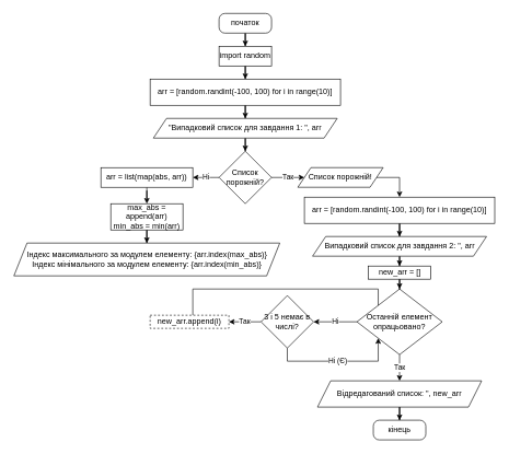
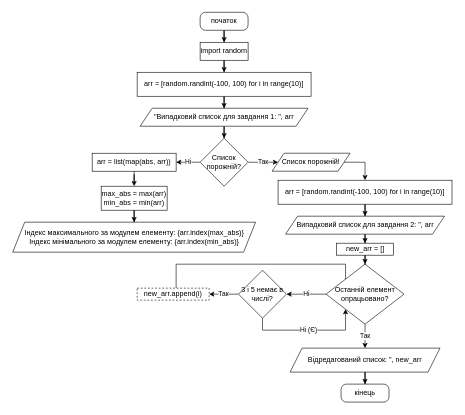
  <mxCell id="0" />
  <mxCell id="1" parent="0" />
  <mxCell id="2" style="edgeStyle=orthogonalEdgeStyle;rounded=0;orthogonalLoop=1;jettySize=auto;html=1;" edge="1" parent="1" source="3" target="5"><mxGeometry relative="1" as="geometry"><mxPoint x="373" y="70" as="targetPoint" /></mxGeometry></mxCell>
  <mxCell id="3" value="початок" style="rounded=1;whiteSpace=wrap;html=1;arcSize=30;" vertex="1" parent="1"><mxGeometry x="333" y="20" width="80" height="30" as="geometry" /></mxCell>
  <mxCell id="4" style="edgeStyle=orthogonalEdgeStyle;rounded=0;orthogonalLoop=1;jettySize=auto;html=1;" edge="1" parent="1" source="5" target="7"><mxGeometry relative="1" as="geometry"><mxPoint x="373" y="120" as="targetPoint" /></mxGeometry></mxCell>
  <mxCell id="5" value="import random" style="rounded=0;whiteSpace=wrap;html=1;" vertex="1" parent="1"><mxGeometry x="333" y="70" width="80" height="30" as="geometry" /></mxCell>
  <mxCell id="6" value="" style="edgeStyle=orthogonalEdgeStyle;rounded=0;orthogonalLoop=1;jettySize=auto;html=1;" edge="1" parent="1" source="7" target="9"><mxGeometry relative="1" as="geometry" /></mxCell>
  <mxCell id="7" value="arr = [random.randint(-100, 100) for i in range(10)]" style="rounded=0;whiteSpace=wrap;html=1;" vertex="1" parent="1"><mxGeometry x="228" y="120" width="290" height="40" as="geometry" /></mxCell>
  <mxCell id="8" style="edgeStyle=orthogonalEdgeStyle;rounded=0;orthogonalLoop=1;jettySize=auto;html=1;" edge="1" parent="1" source="9" target="12"><mxGeometry relative="1" as="geometry"><mxPoint x="373" y="250" as="targetPoint" /></mxGeometry></mxCell>
  <mxCell id="9" value="&quot;Випадковий список для завдання 1: &quot;, arr" style="shape=parallelogram;perimeter=parallelogramPerimeter;whiteSpace=wrap;html=1;fixedSize=1;" vertex="1" parent="1"><mxGeometry x="233" y="180" width="280" height="30" as="geometry" /></mxCell>
  <mxCell id="10" value="Ні" style="edgeStyle=orthogonalEdgeStyle;rounded=0;orthogonalLoop=1;jettySize=auto;html=1;" edge="1" parent="1" source="12" target="14"><mxGeometry relative="1" as="geometry"><mxPoint x="273" y="270" as="targetPoint" /></mxGeometry></mxCell>
  <mxCell id="11" value="Так" style="edgeStyle=orthogonalEdgeStyle;rounded=0;orthogonalLoop=1;jettySize=auto;html=1;" edge="1" parent="1" source="12" target="19"><mxGeometry relative="1" as="geometry"><mxPoint x="463" y="270" as="targetPoint" /></mxGeometry></mxCell>
  <mxCell id="12" value="Список порожній?" style="rhombus;whiteSpace=wrap;html=1;" vertex="1" parent="1"><mxGeometry x="333" y="230" width="80" height="80" as="geometry" /></mxCell>
  <mxCell id="13" value="" style="edgeStyle=orthogonalEdgeStyle;rounded=0;orthogonalLoop=1;jettySize=auto;html=1;" edge="1" parent="1" source="14" target="16"><mxGeometry relative="1" as="geometry" /></mxCell>
  <mxCell id="14" value="arr = list(map(abs, arr))" style="rounded=0;whiteSpace=wrap;html=1;" vertex="1" parent="1"><mxGeometry x="153" y="255" width="140" height="30" as="geometry" /></mxCell>
  <mxCell id="15" style="edgeStyle=orthogonalEdgeStyle;rounded=0;orthogonalLoop=1;jettySize=auto;html=1;" edge="1" parent="1" source="16" target="17"><mxGeometry relative="1" as="geometry"><mxPoint x="223" y="370" as="targetPoint" /></mxGeometry></mxCell>
- <mxCell id="16" value="max_abs = append(arr)&lt;div&gt;min_abs = min(arr)&lt;/div&gt;" style="rounded=0;whiteSpace=wrap;html=1;" vertex="1" parent="1"><mxGeometry x="168" y="310" width="110" height="40" as="geometry" /></mxCell>
+ <mxCell id="16" value="max_abs = max(arr)&lt;div&gt;min_abs = min(arr)&lt;/div&gt;" style="rounded=0;whiteSpace=wrap;html=1;" vertex="1" parent="1"><mxGeometry x="168" y="310" width="110" height="40" as="geometry" /></mxCell>
  <mxCell id="17" value="Індекс максимального за модулем елементу: {arr.index(max_abs)}&lt;div&gt;Індекс мінімального за модулем елементу: {arr.index(min_abs)}&lt;/div&gt;" style="shape=parallelogram;perimeter=parallelogramPerimeter;whiteSpace=wrap;html=1;fixedSize=1;" vertex="1" parent="1"><mxGeometry x="20.5" y="370" width="405" height="50" as="geometry" /></mxCell>
  <mxCell id="18" style="edgeStyle=orthogonalEdgeStyle;rounded=0;orthogonalLoop=1;jettySize=auto;html=1;entryX=0.5;entryY=0;entryDx=0;entryDy=0;" edge="1" parent="1" source="19" target="21"><mxGeometry relative="1" as="geometry"><Array as="points"><mxPoint x="608" y="270" /></Array></mxGeometry></mxCell>
  <mxCell id="19" value="Список порожній!" style="shape=parallelogram;perimeter=parallelogramPerimeter;whiteSpace=wrap;html=1;fixedSize=1;" vertex="1" parent="1"><mxGeometry x="453" y="255" width="130" height="30" as="geometry" /></mxCell>
  <mxCell id="20" style="edgeStyle=orthogonalEdgeStyle;rounded=0;orthogonalLoop=1;jettySize=auto;html=1;" edge="1" parent="1" source="21" target="23"><mxGeometry relative="1" as="geometry"><mxPoint x="608" y="400" as="targetPoint" /></mxGeometry></mxCell>
  <mxCell id="21" value="arr = [random.randint(-100, 100) for i in range(10)]" style="rounded=0;whiteSpace=wrap;html=1;" vertex="1" parent="1"><mxGeometry x="463" y="300" width="290" height="40" as="geometry" /></mxCell>
  <mxCell id="22" style="edgeStyle=orthogonalEdgeStyle;rounded=0;orthogonalLoop=1;jettySize=auto;html=1;" edge="1" parent="1" source="23" target="25"><mxGeometry relative="1" as="geometry"><mxPoint x="608" y="440" as="targetPoint" /></mxGeometry></mxCell>
  <mxCell id="23" value="Випадковий список для завдання 2: &quot;, arr" style="shape=parallelogram;perimeter=parallelogramPerimeter;whiteSpace=wrap;html=1;fixedSize=1;" vertex="1" parent="1"><mxGeometry x="475.5" y="360" width="265" height="30" as="geometry" /></mxCell>
  <mxCell id="24" style="edgeStyle=orthogonalEdgeStyle;rounded=0;orthogonalLoop=1;jettySize=auto;html=1;entryX=0.5;entryY=0;entryDx=0;entryDy=0;" edge="1" parent="1" source="25" target="28"><mxGeometry relative="1" as="geometry" /></mxCell>
  <mxCell id="25" value="new_arr = []" style="rounded=0;whiteSpace=wrap;html=1;" vertex="1" parent="1"><mxGeometry x="560.5" y="405" width="95" height="20" as="geometry" /></mxCell>
  <mxCell id="26" value="Ні" style="edgeStyle=orthogonalEdgeStyle;rounded=0;orthogonalLoop=1;jettySize=auto;html=1;entryX=1;entryY=0.5;entryDx=0;entryDy=0;" edge="1" parent="1" source="28" target="31"><mxGeometry relative="1" as="geometry" /></mxCell>
  <mxCell id="27" value="Так" style="edgeStyle=orthogonalEdgeStyle;rounded=0;orthogonalLoop=1;jettySize=auto;html=1;" edge="1" parent="1" source="28" target="33"><mxGeometry relative="1" as="geometry"><mxPoint x="713" y="490" as="targetPoint" /></mxGeometry></mxCell>
  <mxCell id="28" value="Останній елемент опрацьовано?" style="rhombus;whiteSpace=wrap;html=1;" vertex="1" parent="1"><mxGeometry x="543" y="440" width="130" height="100" as="geometry" /></mxCell>
  <mxCell id="29" value="Так" style="edgeStyle=orthogonalEdgeStyle;rounded=0;orthogonalLoop=1;jettySize=auto;html=1;entryX=1;entryY=0.5;entryDx=0;entryDy=0;" edge="1" parent="1" source="31" target="36"><mxGeometry relative="1" as="geometry"><mxPoint x="333" y="490" as="targetPoint" /></mxGeometry></mxCell>
  <mxCell id="30" value="Ні (Є)" style="edgeStyle=orthogonalEdgeStyle;rounded=0;orthogonalLoop=1;jettySize=auto;html=1;entryX=0;entryY=1;entryDx=0;entryDy=0;" edge="1" parent="1" source="31" target="28"><mxGeometry relative="1" as="geometry"><Array as="points"><mxPoint x="437" y="550" /><mxPoint x="576" y="550" /></Array></mxGeometry></mxCell>
  <mxCell id="31" value="3 і 5 немає в числі?" style="rhombus;whiteSpace=wrap;html=1;" vertex="1" parent="1"><mxGeometry x="397" y="450" width="80" height="80" as="geometry" /></mxCell>
  <mxCell id="32" style="edgeStyle=orthogonalEdgeStyle;rounded=0;orthogonalLoop=1;jettySize=auto;html=1;entryX=0.5;entryY=0;entryDx=0;entryDy=0;" edge="1" parent="1" source="33" target="34"><mxGeometry relative="1" as="geometry" /></mxCell>
  <mxCell id="33" value="Відредагований список: &quot;, new_arr" style="shape=parallelogram;perimeter=parallelogramPerimeter;whiteSpace=wrap;html=1;fixedSize=1;" vertex="1" parent="1"><mxGeometry x="483" y="580" width="250" height="40" as="geometry" /></mxCell>
  <mxCell id="34" value="кінець" style="rounded=1;whiteSpace=wrap;html=1;arcSize=30;" vertex="1" parent="1"><mxGeometry x="568" y="640" width="80" height="30" as="geometry" /></mxCell>
  <mxCell id="35" style="edgeStyle=orthogonalEdgeStyle;rounded=0;orthogonalLoop=1;jettySize=auto;html=1;entryX=0;entryY=0;entryDx=0;entryDy=0;endArrow=none;" edge="1" parent="1" source="36" target="28"><mxGeometry relative="1" as="geometry"><Array as="points"><mxPoint x="293" y="440" /><mxPoint x="576" y="440" /></Array></mxGeometry></mxCell>
  <mxCell id="36" value="new_arr.append(i)" style="rounded=0;whiteSpace=wrap;html=1;dashed=1;" vertex="1" parent="1"><mxGeometry x="228" y="480" width="120" height="20" as="geometry" /></mxCell>
